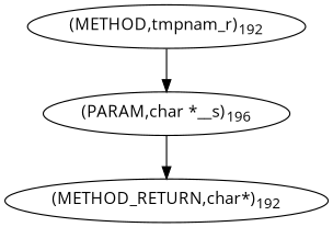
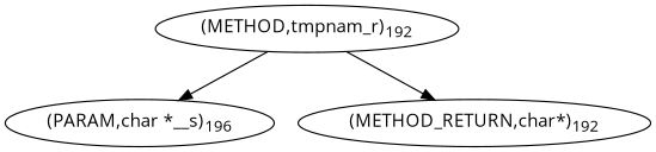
  digraph {
    fontname="Open Sans"
    node [fontname="Open Sans"]
    edge [fontname="Open Sans"]
    n1 [label=<(METHOD,tmpnam_r)<SUB>192</SUB>>]
    n2 [label=<(PARAM,char *__s)<SUB>196</SUB>>]
    n3 [label=<(METHOD_RETURN,char*)<SUB>192</SUB>>]
    n1 -> n2
-   n2 -> n3
+   n1 -> n3
  }
